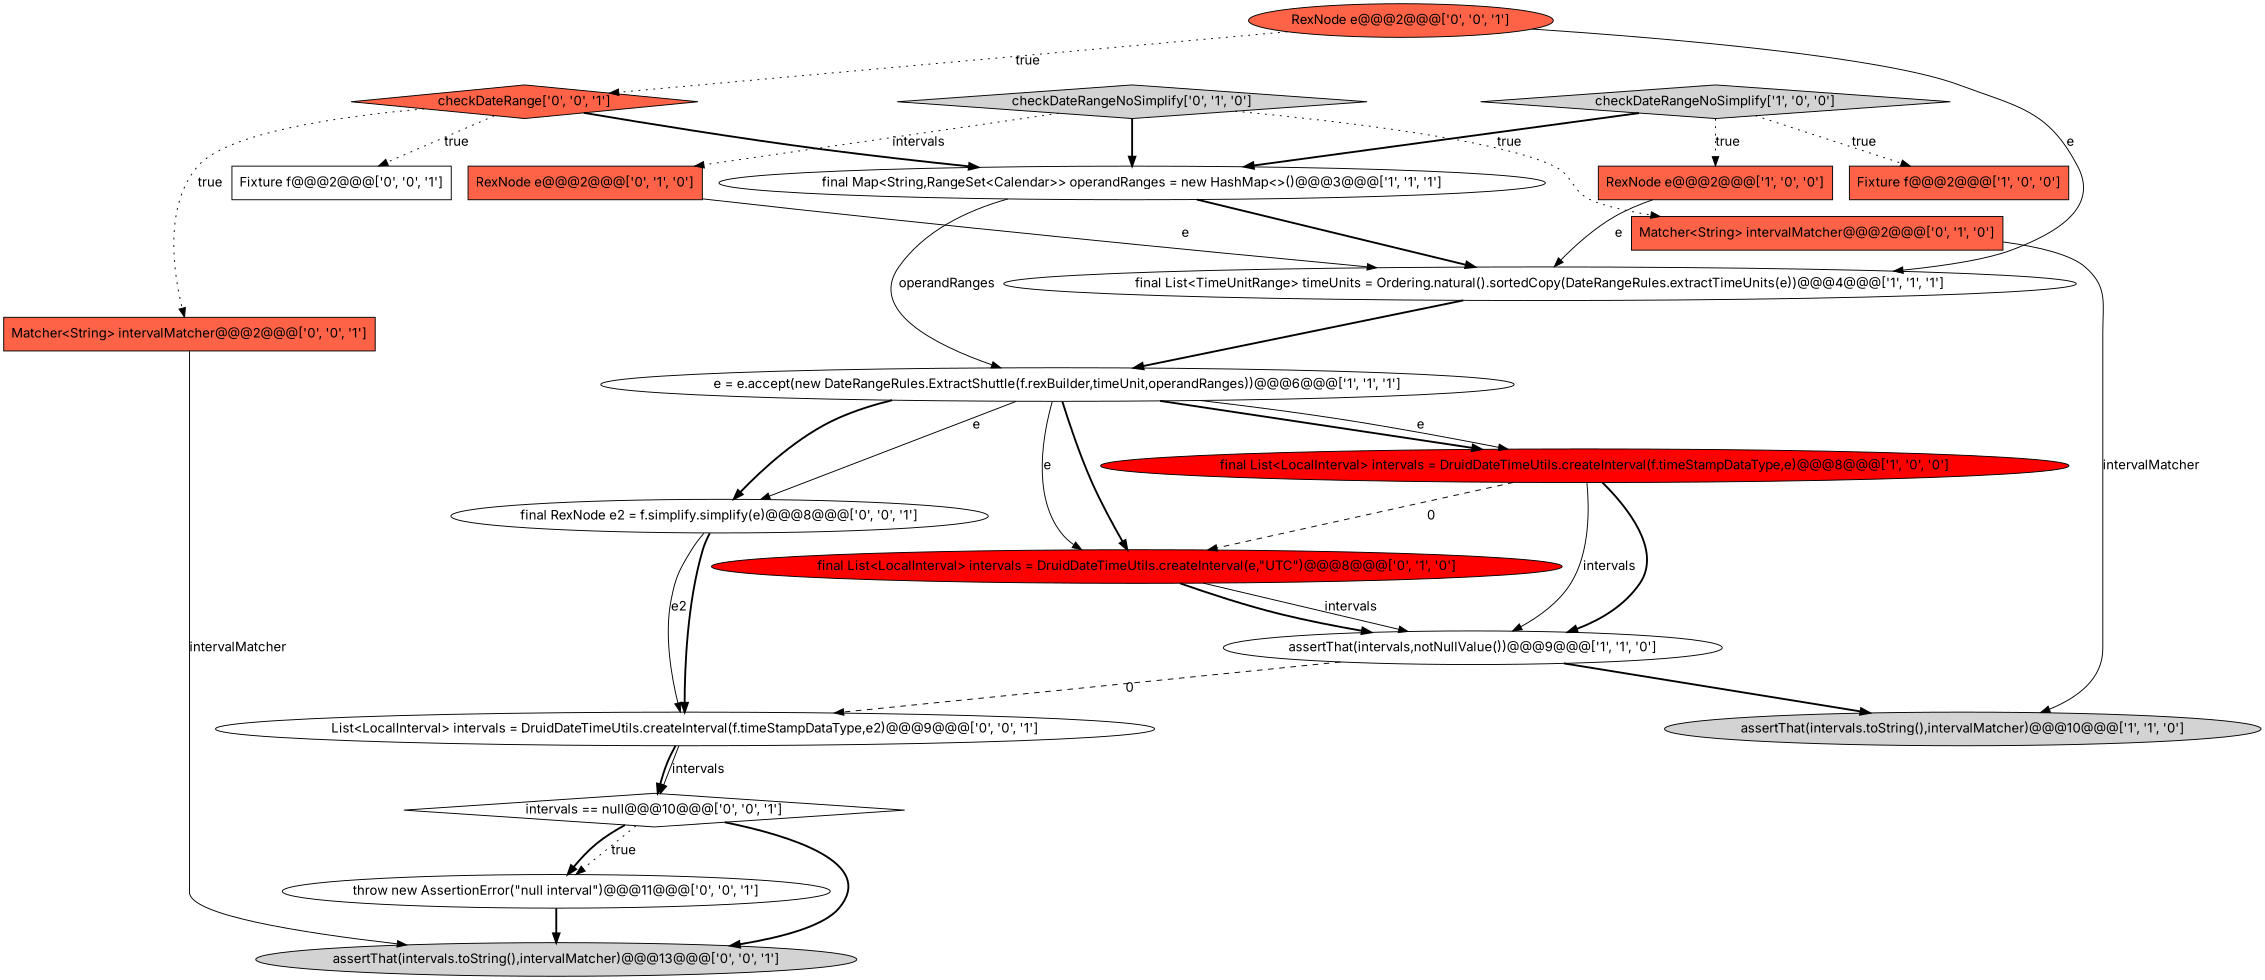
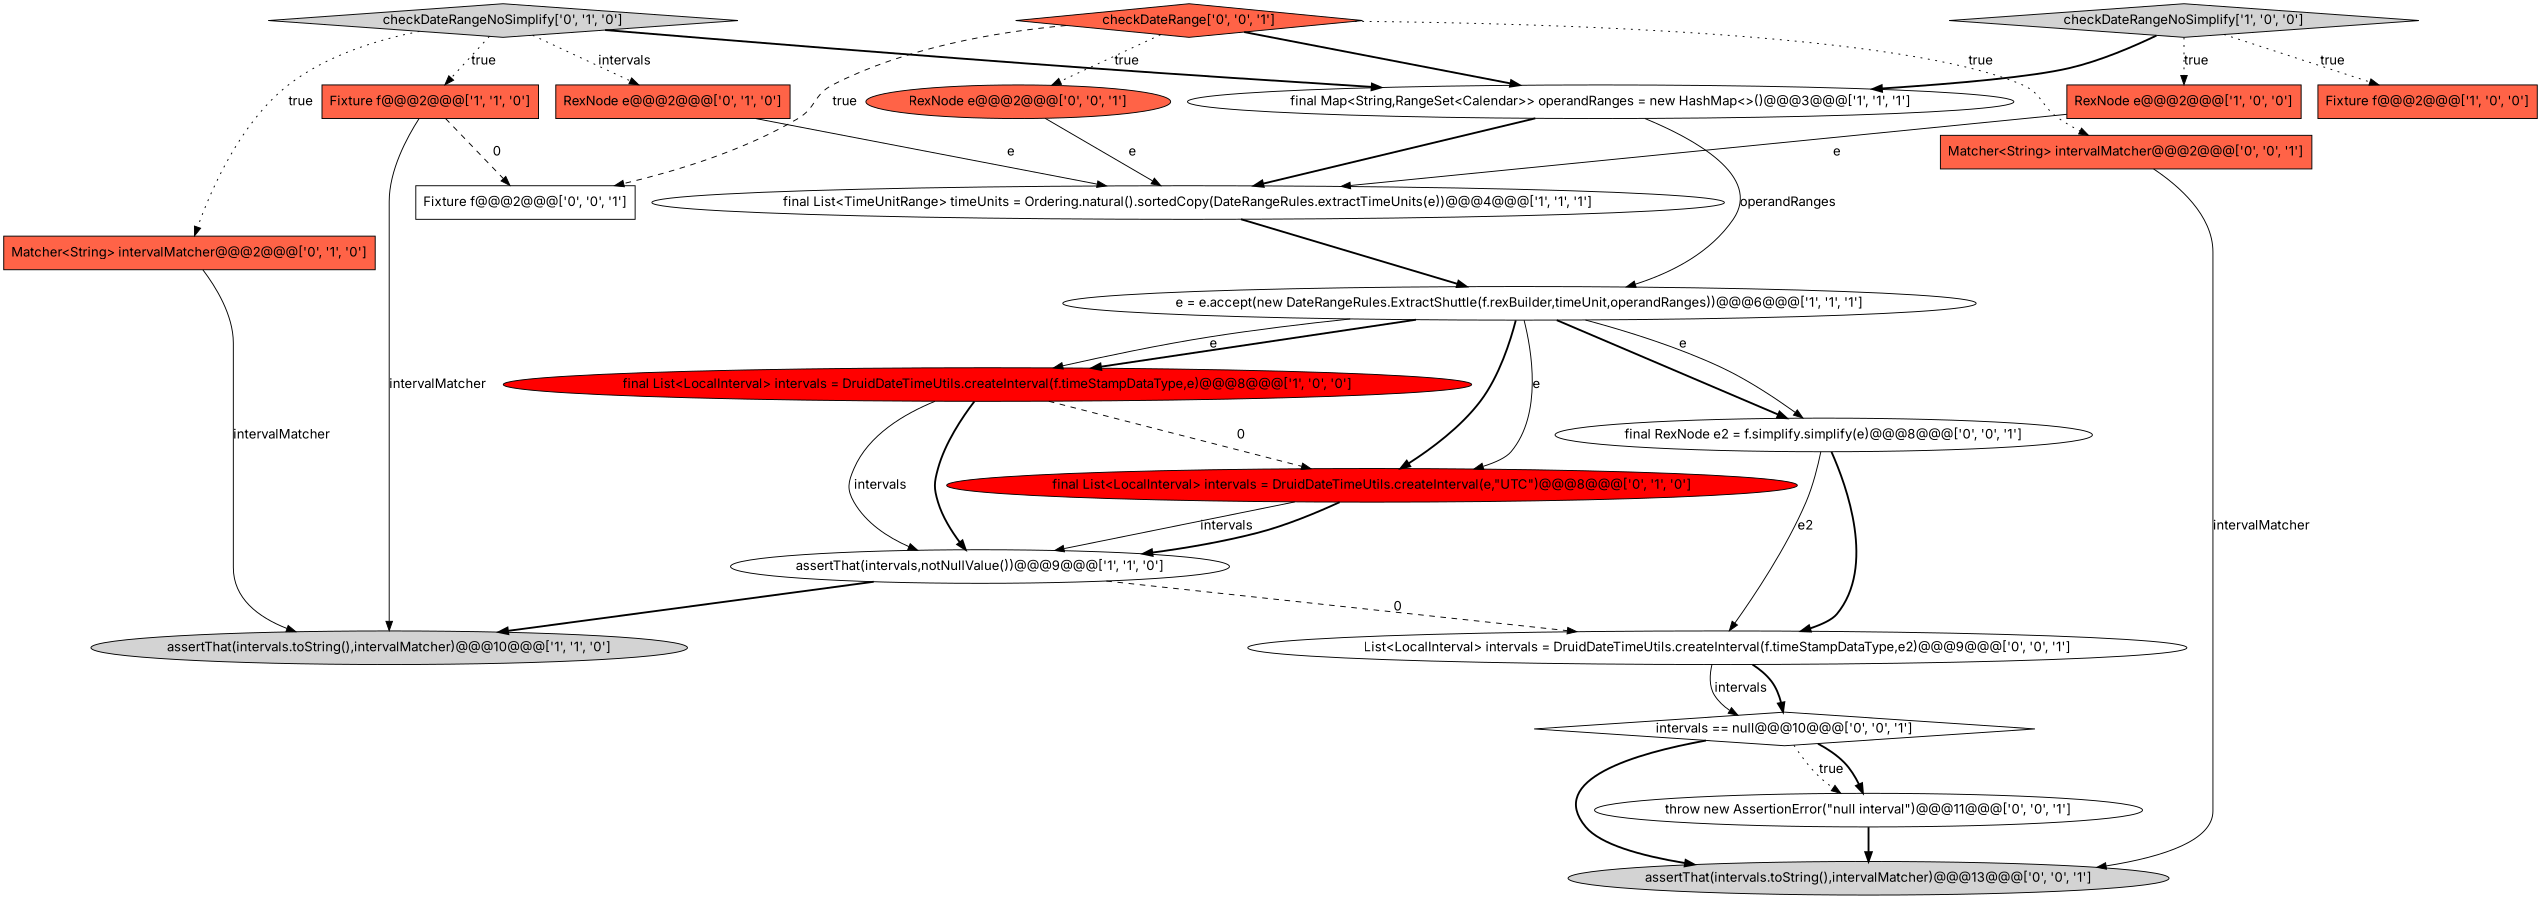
  digraph {
    fontname=Inter
    node [fillcolor=white fontname=Inter shape=ellipse style=filled]
    edge [fontname=Inter style=bold]
    n1 [fillcolor=tomato label="RexNode e@@@2@@@['0', '0', '1']"]
    n2 [label="final List<TimeUnitRange> timeUnits = Ordering.natural().sortedCopy(DateRangeRules.extractTimeUnits(e))@@@4@@@['1', '1', '1']"]
    n3 [label="e = e.accept(new DateRangeRules.ExtractShuttle(f.rexBuilder,timeUnit,operandRanges))@@@6@@@['1', '1', '1']"]
+   n4 [fillcolor=tomato label="Fixture f@@@2@@@['1', '1', '0']" shape=box]
    n5 [label="Fixture f@@@2@@@['0', '0', '1']" shape=box]
    n6 [fillcolor=lightgray label="assertThat(intervals.toString(),intervalMatcher)@@@10@@@['1', '1', '0']"]
    n7 [fillcolor=tomato label="RexNode e@@@2@@@['0', '1', '0']" shape=box]
    n8 [fillcolor=red label="final List<LocalInterval> intervals = DruidDateTimeUtils.createInterval(e,\"UTC\")@@@8@@@['0', '1', '0']"]
    n9 [label="assertThat(intervals,notNullValue())@@@9@@@['1', '1', '0']"]
    n10 [label="List<LocalInterval> intervals = DruidDateTimeUtils.createInterval(f.timeStampDataType,e2)@@@9@@@['0', '0', '1']"]
    n11 [fillcolor=tomato label="checkDateRange['0', '0', '1']" shape=diamond]
    n12 [fillcolor=tomato label="Matcher<String> intervalMatcher@@@2@@@['0', '0', '1']" shape=box]
    n13 [label="final Map<String,RangeSet<Calendar>> operandRanges = new HashMap<>()@@@3@@@['1', '1', '1']"]
    n14 [fillcolor=lightgray label="assertThat(intervals.toString(),intervalMatcher)@@@13@@@['0', '0', '1']"]
    n15 [fillcolor=tomato label="Fixture f@@@2@@@['1', '0', '0']" shape=box]
    n16 [label="final RexNode e2 = f.simplify.simplify(e)@@@8@@@['0', '0', '1']"]
    n17 [fillcolor=red label="final List<LocalInterval> intervals = DruidDateTimeUtils.createInterval(f.timeStampDataType,e)@@@8@@@['1', '0', '0']"]
    n18 [fillcolor=tomato label="RexNode e@@@2@@@['1', '0', '0']" shape=box]
    n19 [fillcolor=lightgray label="checkDateRangeNoSimplify['1', '0', '0']" shape=diamond]
    n20 [label="intervals == null@@@10@@@['0', '0', '1']" shape=diamond]
    n21 [label="throw new AssertionError(\"null interval\")@@@11@@@['0', '0', '1']"]
    n22 [fillcolor=tomato label="Matcher<String> intervalMatcher@@@2@@@['0', '1', '0']" shape=box]
    n23 [fillcolor=lightgray label="checkDateRangeNoSimplify['0', '1', '0']" shape=diamond]
    n1 -> n2 [label=e style=solid]
    n2 -> n3
    n3 -> n8 [label=e style=solid]
    n3 -> n8
    n3 -> n16
    n3 -> n16 [label=e style=solid]
    n3 -> n17
    n3 -> n17 [label=e style=solid]
+   n4 -> n5 [label=0 style=dashed]
+   n4 -> n6 [label=intervalMatcher style=solid]
    n7 -> n2 [label=e style=solid]
    n8 -> n9 [label=intervals style=solid]
    n8 -> n9
    n9 -> n6
    n9 -> n10 [label=0 style=dashed]
    n10 -> n20
    n10 -> n20 [label=intervals style=solid]
-   n1 -> n11 [label=true style=dotted]
-   n11 -> n5 [label=true style=dotted]
+   n11 -> n1 [label=true style=dotted]
+   n11 -> n5 [label=true style=dashed]
    n11 -> n12 [label=true style=dotted]
    n11 -> n13
    n12 -> n14 [label=intervalMatcher style=solid]
    n13 -> n2
    n13 -> n3 [label=operandRanges style=solid]
    n16 -> n10
    n16 -> n10 [label=e2 style=solid]
    n17 -> n8 [label=0 style=dashed]
    n17 -> n9 [label=intervals style=solid]
    n17 -> n9
    n18 -> n2 [label=e style=solid]
    n19 -> n13
    n19 -> n15 [label=true style=dotted]
    n19 -> n18 [label=true style=dotted]
    n20 -> n14
    n20 -> n21 [label=true style=dotted]
    n20 -> n21
    n21 -> n14
    n22 -> n6 [label=intervalMatcher style=solid]
+   n23 -> n4 [label=true style=dotted]
    n23 -> n7 [label=intervals style=dotted]
    n23 -> n13
    n23 -> n22 [label=true style=dotted]
  }
